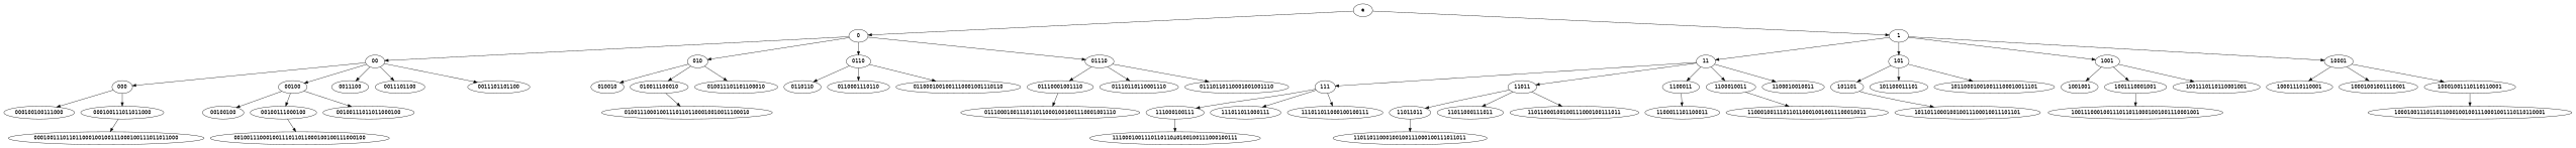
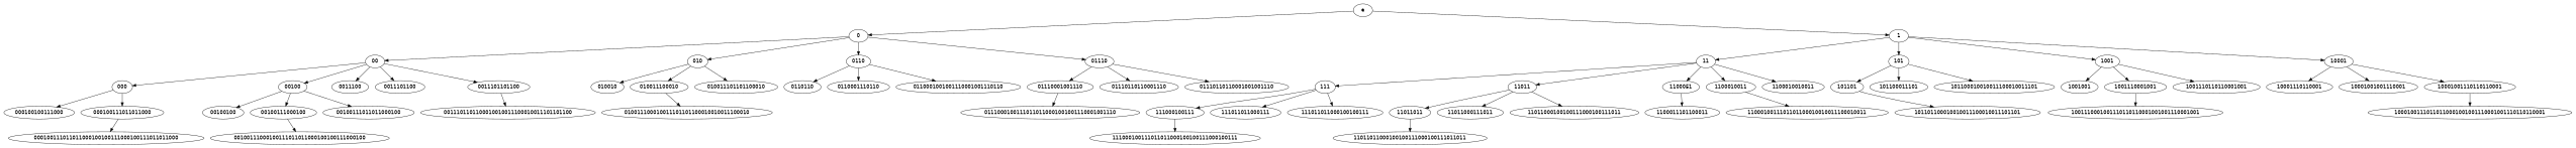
  digraph {
    node [fontname=DejaVuSans]
    e
    0
    1
    00
    010
    0110
    01110
    11
    101
    1001
    10001
    000
    00100
    0011100
    0011101100
    0011101101100
    010010
    010011100010
    010011101101100010
    0110110
    0110001110110
    0110001001001110001001110110
    01110001001110
    01110110110001110
    01110110110001001001110
    111
    11011
-   1100011
+   1100011 [label=1100051]
    1100010011
    1100010010011
    101101
    101100011101
    101100010010011100010011101
    1001001
    1001110001001
    1001110110110001001
    10001110110001
    10001001001110001
    10001001110110110001
    000100100111000
    000100111011011000
    00100100
    00100111000100
    00100111011011000100
+   0011101101100010010011100010011101101100
    010011100010011101101100010010011100010
    01110001001110110110001001001110001001110
    000100111011011000100100111000100111011011000
    00100111000100111011011000100100111000100
    111000100111
    111011011000111
    111011011000100100111
    11011011
    11011000111011
    11011000100100111000100111011
    1100011101100011
    1100010011101101100010010011100010011
    101101100010010011100010011101101
    1001110001001110110110001001001110001001
    10001001110110110001001001110001001110110110001
-   111000100111011011000100100111000100111 [label=111000100111011011040100100111000100111]
+   111000100111011011000100100111000100111
    11011011000100100111000100111011011
    e -> 0
    e -> 1
    0 -> 00
    0 -> 010
    0 -> 0110
    0 -> 01110
    1 -> 11
    1 -> 101
    1 -> 1001
    1 -> 10001
    00 -> 000
    00 -> 00100
    00 -> 0011100
    00 -> 0011101100
    00 -> 0011101101100
    010 -> 010010
    010 -> 010011100010
    010 -> 010011101101100010
    0110 -> 0110110
    0110 -> 0110001110110
    0110 -> 0110001001001110001001110110
    01110 -> 01110001001110
    01110 -> 01110110110001110
    01110 -> 01110110110001001001110
    11 -> 111
    11 -> 11011
    11 -> 1100011
    11 -> 1100010011
    11 -> 1100010010011
    101 -> 101101
    101 -> 101100011101
    101 -> 101100010010011100010011101
    1001 -> 1001001
    1001 -> 1001110001001
    1001 -> 1001110110110001001
    10001 -> 10001110110001
    10001 -> 10001001001110001
    10001 -> 10001001110110110001
    000 -> 000100100111000
    000 -> 000100111011011000
    00100 -> 00100100
    00100 -> 00100111000100
    00100 -> 00100111011011000100
+   0011101101100 -> 0011101101100010010011100010011101101100
    010011100010 -> 010011100010011101101100010010011100010
    01110001001110 -> 01110001001110110110001001001110001001110
    111 -> 111000100111
    111 -> 111011011000111
    111 -> 111011011000100100111
    11011 -> 11011011
    11011 -> 11011000111011
    11011 -> 11011000100100111000100111011
    1100011 -> 1100011101100011
    1100010011 -> 1100010011101101100010010011100010011
    101101 -> 101101100010010011100010011101101
    1001110001001 -> 1001110001001110110110001001001110001001
    10001001110110110001 -> 10001001110110110001001001110001001110110110001
    000100111011011000 -> 000100111011011000100100111000100111011011000
    00100111000100 -> 00100111000100111011011000100100111000100
    111000100111 -> 111000100111011011000100100111000100111
    11011011 -> 11011011000100100111000100111011011
  }
